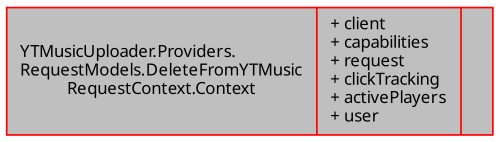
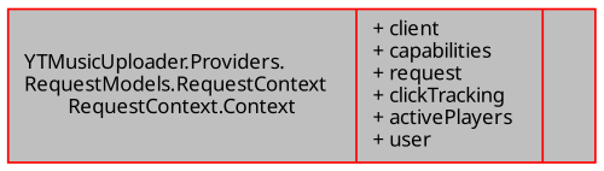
  digraph {
    rankdir=LR
    fontname="Noto Sans"
-   n1 [color=red fillcolor=grey75 fontcolor=black fontname="Noto Sans" fontsize=10 height=0.2 label="{YTMusicUploader.Providers.\lRequestModels.DeleteFromYTMusic\lRequestContext.Context\n|+ client\l+ capabilities\l+ request\l+ clickTracking\l+ activePlayers\l+ user\l|}" shape=record style=filled width=0.4]
+   n1 [color=red fillcolor=grey75 fontcolor=black fontname="Noto Sans" fontsize=10 height=0.2 label="{YTMusicUploader.Providers.\lRequestModels.RequestContext\lRequestContext.Context\n|+ client\l+ capabilities\l+ request\l+ clickTracking\l+ activePlayers\l+ user\l|}" shape=record style=filled width=0.4]
  }
